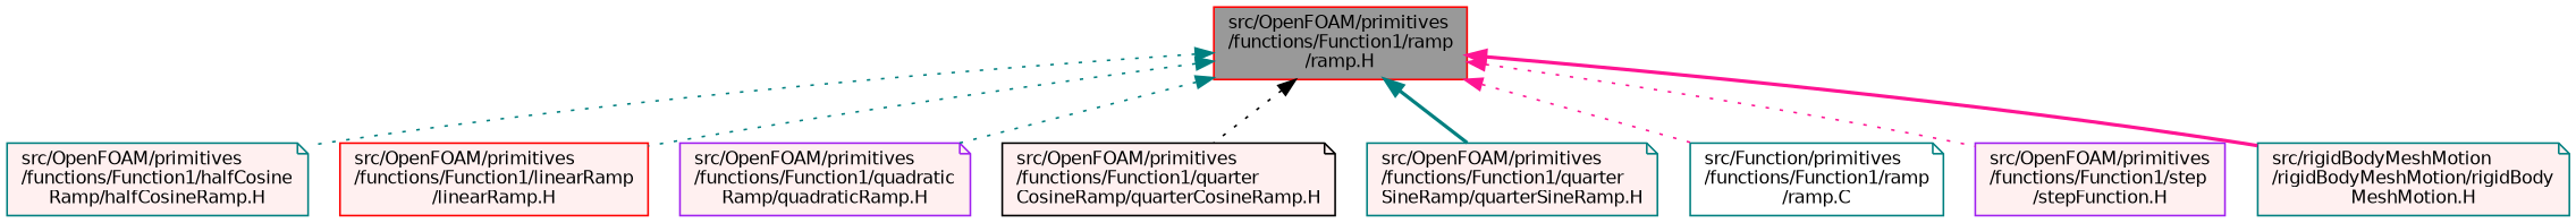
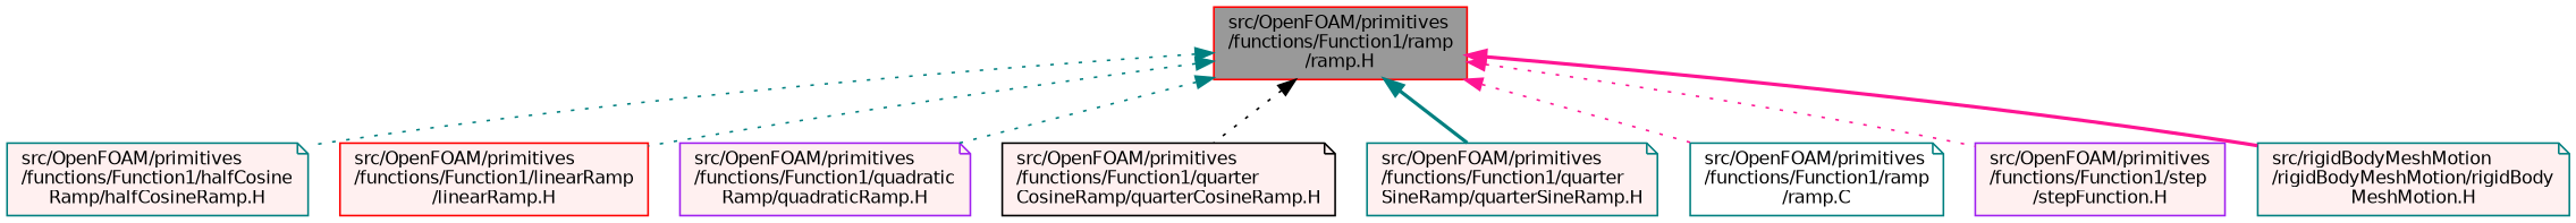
  digraph {
    node [color=teal fillcolor="#FFF0F0" fontname=Helvetica fontsize=10 shape=note style=filled]
    edge [color=teal dir=back fontname=Helvetica fontsize=10 labelfontname=Helvetica labelfontsize=10 style=dotted]
    n1 [color=red fillcolor=grey60 fontcolor=black height=0.2 label="src/OpenFOAM/primitives\l/functions/Function1/ramp\l/ramp.H" shape=box width=0.4]
    n2 [height=0.2 label="src/OpenFOAM/primitives\l/functions/Function1/halfCosine\lRamp/halfCosineRamp.H" width=0.4]
    n3 [color=red height=0.2 label="src/OpenFOAM/primitives\l/functions/Function1/linearRamp\l/linearRamp.H" shape=box width=0.4]
    n4 [color=purple height=0.2 label="src/OpenFOAM/primitives\l/functions/Function1/quadratic\lRamp/quadraticRamp.H" width=0.4]
    n5 [color=black height=0.2 label="src/OpenFOAM/primitives\l/functions/Function1/quarter\lCosineRamp/quarterCosineRamp.H" width=0.4]
    n6 [height=0.2 label="src/OpenFOAM/primitives\l/functions/Function1/quarter\lSineRamp/quarterSineRamp.H" width=0.4]
-   n7 [fillcolor=white height=0.2 label="src/Function/primitives\l/functions/Function1/ramp\l/ramp.C" width=0.4]
+   n7 [fillcolor=white height=0.2 label="src/OpenFOAM/primitives\l/functions/Function1/ramp\l/ramp.C" width=0.4]
    n8 [color=purple height=0.2 label="src/OpenFOAM/primitives\l/functions/Function1/step\l/stepFunction.H" shape=box width=0.4]
    n9 [height=0.2 label="src/rigidBodyMeshMotion\l/rigidBodyMeshMotion/rigidBody\lMeshMotion.H" width=0.4]
    n1 -> n2
    n1 -> n3
    n1 -> n4
    n1 -> n5 [color=black]
    n1 -> n6 [style=bold]
    n1 -> n7 [color=deeppink]
    n1 -> n8 [color=deeppink]
    n1 -> n9 [color=deeppink style=bold]
  }
